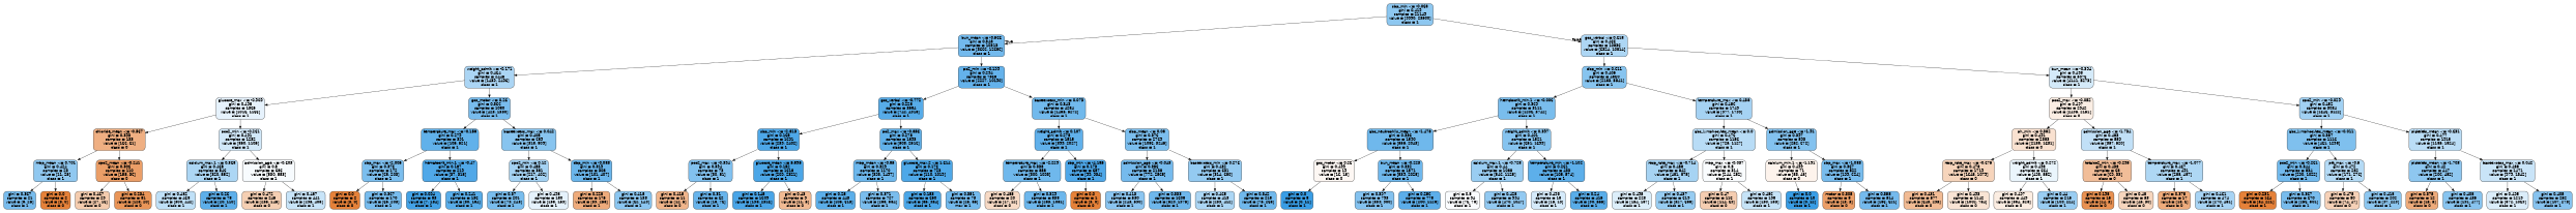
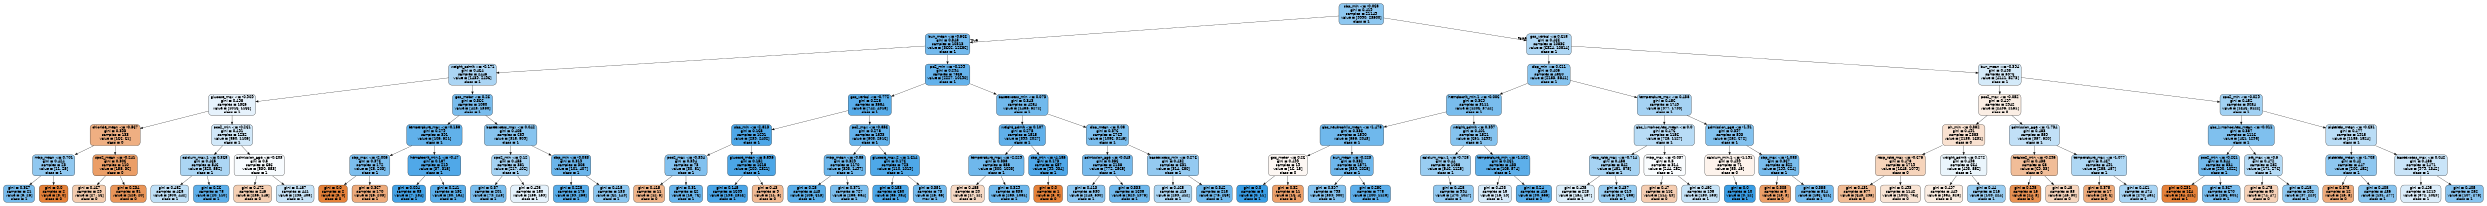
  digraph {
    node [color=black fillcolor="#78bced" fontname=helvetica shape=box style="filled, rounded"]
    edge [fontname=helvetica]
    n1 [fillcolor="#8dc7f0" label="sbp_min <= -0.068\ngini = 0.419\nsamples = 21149\nvalue = [9990, 23500]\nclass = 1"]
    n2 [fillcolor="#72b9ed" label="bun_mean <= -0.566\ngini = 0.348\nsamples = 10313\nvalue = [3666, 12686]\nclass = 1"]
    n3 [fillcolor="#add6f4" label="gcs_verbal <= 0.618\ngini = 0.466\nsamples = 10836\nvalue = [6324, 10814]\nclass = 1"]
    n4 [fillcolor="#abd5f4" label="weight_admit <= -0.171\ngini = 0.464\nsamples = 2445\nvalue = [1439, 2496]\nclass = 1"]
    n5 [fillcolor="#64b2eb" label="po2_min <= -0.199\ngini = 0.294\nsamples = 7868\nvalue = [2227, 10190]\nclass = 1"]
    n6 [fillcolor="#87c4ef" label="dbp_min <= 0.611\ngini = 0.405\nsamples = 4860\nvalue = [2183, 5541]\nclass = 1"]
    n7 [fillcolor="#d4eaf9" label="bun_mean <= -0.394\ngini = 0.493\nsamples = 5976\nvalue = [4141, 5273]\nclass = 1"]
    n8 [fillcolor="#e6f2fc" label="glucose_max <= -0.909\ngini = 0.498\nsamples = 1365\nvalue = [1016, 1166]\nclass = 1"]
    n9 [label="gcs_motor <= 0.26\ngini = 0.366\nsamples = 1080\nvalue = [423, 1330]\nclass = 1"]
    n10 [fillcolor="#57ace9" label="gcs_verbal <= -0.772\ngini = 0.228\nsamples = 3584\nvalue = [742, 4918]\nclass = 1"]
    n11 [fillcolor="#71b9ec" label="baseexcess_min <= 0.073\ngini = 0.343\nsamples = 4284\nvalue = [1485, 5272]\nclass = 1"]
    n12 [fillcolor="#efaf82" label="chloride_mean <= -0.567\ngini = 0.393\nsamples = 133\nvalue = [166, 61]\nclass = 0"]
    n13 [fillcolor="#d1e8f9" label="pco2_min <= -0.261\ngini = 0.491\nsamples = 1232\nvalue = [850, 1105]\nclass = 1"]
    n14 [fillcolor="#61b1ea" label="temperature_max <= -0.158\ngini = 0.279\nsamples = 391\nvalue = [105, 521]\nclass = 1"]
    n15 [fillcolor="#87c4ef" label="baseexcess_max <= 0.042\ngini = 0.405\nsamples = 689\nvalue = [318, 809]\nclass = 1"]
    n16 [fillcolor="#90c8f0" label="mbp_mean <= 0.701\ngini = 0.424\nsamples = 23\nvalue = [11, 25]\nclass = 1"]
    n17 [fillcolor="#eb9e67" label="spo2_mean <= -0.241\ngini = 0.306\nsamples = 110\nvalue = [155, 36]\nclass = 0"]
    n18 [fillcolor="#acd6f4" label="calcium_max.1 <= 0.368\ngini = 0.465\nsamples = 546\nvalue = [320, 552]\nclass = 1"]
    n19 [fillcolor="#f7fbfe" label="admission_age <= -0.603\ngini = 0.5\nsamples = 686\nvalue = [530, 553]\nclass = 1"]
    n20 [label="gini = 0.367\nsamples = 21\nvalue = [8, 25]\nclass = 1"]
    n21 [fillcolor="#e58139" label="gini = 0.0\nsamples = 2\nvalue = [3, 0]\nclass = 0"]
    n22 [fillcolor="#f4ccae" label="gini = 0.467\nsamples = 29\nvalue = [27, 16]\nclass = 0"]
    n23 [fillcolor="#e99558" label="gini = 0.234\nsamples = 81\nvalue = [128, 20]\nclass = 0"]
    n24 [fillcolor="#bfe0f7" label="gini = 0.482\nsamples = 468\nvalue = [300, 442]\nclass = 1"]
    n25 [fillcolor="#5dafea" label="gini = 0.26\nsamples = 78\nvalue = [20, 110]\nclass = 1"]
    n26 [fillcolor="#f5cfb3" label="gini = 0.472\nsamples = 245\nvalue = [235, 145]\nclass = 0"]
    n27 [fillcolor="#c8e4f8" label="gini = 0.487\nsamples = 441\nvalue = [295, 408]\nclass = 1"]
    n28 [fillcolor="#7bbeee" label="sbp_max <= -2.005\ngini = 0.376\nsamples = 172\nvalue = [68, 203]\nclass = 1"]
    n29 [fillcolor="#50a8e8" label="hematocrit_min.1 <= -0.47\ngini = 0.187\nsamples = 219\nvalue = [37, 318]\nclass = 1"]
    n30 [fillcolor="#a4d2f3" label="spo2_min <= 0.12\ngini = 0.455\nsamples = 381\nvalue = [217, 402]\nclass = 1"]
    n31 [fillcolor="#6ab5eb" label="dbp_min <= -0.083\ngini = 0.319\nsamples = 308\nvalue = [101, 407]\nclass = 1"]
    n32 [fillcolor="#e58139" label="gini = 0.0\nsamples = 2\nvalue = [3, 0]\nclass = 0"]
-   n33 [label="gini = 0.367\nsamples = 170\nvalue = [65, 203]\nclass = 1"]
+   n33 [fillcolor="#eeab7b" label="gini = 0.367\nsamples = 170\nvalue = [65, 203]\nclass = 1"]
    n34 [fillcolor="#43a2e6" label="gini = 0.094\nsamples = 83\nvalue = [7, 134]\nclass = 1"]
    n35 [fillcolor="#59ade9" label="gini = 0.241\nsamples = 136\nvalue = [30, 184]\nclass = 1"]
    n36 [fillcolor="#79bded" label="gini = 0.37\nsamples = 201\nvalue = [79, 243]\nclass = 1"]
    n37 [fillcolor="#e5f2fc" label="gini = 0.498\nsamples = 180\nvalue = [138, 159]\nclass = 1"]
-   n38 [fillcolor="#eeab7b" label="gini = 0.228\nsamples = 175\nvalue = [39, 258]\nclass = 1"]
+   n38 [fillcolor="#57ace9" label="gini = 0.228\nsamples = 175\nvalue = [39, 258]\nclass = 1"]
    n39 [fillcolor="#8bc6f0" label="gini = 0.415\nsamples = 133\nvalue = [62, 149]\nclass = 1"]
    n40 [fillcolor="#4da7e8" label="sbp_min <= -2.813\ngini = 0.165\nsamples = 1691\nvalue = [239, 2402]\nclass = 1"]
    n41 [fillcolor="#61b1ea" label="po2_max <= -0.856\ngini = 0.278\nsamples = 1893\nvalue = [503, 2516]\nclass = 1"]
    n42 [fillcolor="#60b0ea" label="weight_admit <= 0.107\ngini = 0.275\nsamples = 1515\nvalue = [399, 2027]\nclass = 1"]
    n43 [fillcolor="#7bbeee" label="dbp_mean <= 0.08\ngini = 0.376\nsamples = 2769\nvalue = [1086, 3245]\nclass = 1"]
    n44 [fillcolor="#82c1ef" label="pco2_max <= -0.394\ngini = 0.394\nsamples = 73\nvalue = [30, 81]\nclass = 1"]
    n45 [fillcolor="#4ba6e7" label="glucose_mean <= 5.895\ngini = 0.152\nsamples = 1618\nvalue = [209, 2321]\nclass = 1"]
    n46 [fillcolor="#6db7ec" label="mbp_mean <= -0.85\ngini = 0.329\nsamples = 1170\nvalue = [393, 1497]\nclass = 1"]
    n47 [fillcolor="#4ea8e8" label="glucose_max.2 <= 1.614\ngini = 0.176\nsamples = 723\nvalue = [110, 1019]\nclass = 1"]
    n48 [fillcolor="#f0b58b" label="gini = 0.415\nsamples = 11\nvalue = [12, 5]\nclass = 0"]
    n49 [fillcolor="#68b4eb" label="gini = 0.31\nsamples = 62\nvalue = [18, 76]\nclass = 1"]
    n50 [fillcolor="#4aa5e7" label="gini = 0.145\nsamples = 1609\nvalue = [198, 2316]\nclass = 1"]
    n51 [fillcolor="#f1ba93" label="gini = 0.43\nsamples = 9\nvalue = [11, 5]\nclass = 0"]
    n52 [fillcolor="#5baee9" label="gini = 0.25\nsamples = 443\nvalue = [105, 613]\nclass = 1"]
    n53 [fillcolor="#7abded" label="gini = 0.371\nsamples = 727\nvalue = [288, 884]\nclass = 1"]
    n54 [fillcolor="#4ba6e7" label="gini = 0.153\nsamples = 650\nvalue = [85, 934]\nclass = 1"]
    n55 [fillcolor="#73baed" label="gini = 0.351\nsamples = 73\nvalue = [25, 85]\nmax = 1"]
    n56 [fillcolor="#6fb8ec" label="temperature_max <= -2.229\ngini = 0.338\nsamples = 858\nvalue = [300, 1093]\nclass = 1"]
    n57 [fillcolor="#4ea7e8" label="sbp_min <= -4.185\ngini = 0.173\nsamples = 657\nvalue = [99, 934]\nclass = 1"]
    n58 [fillcolor="#75baed" label="admission_age <= -0.043\ngini = 0.356\nsamples = 2138\nvalue = [772, 2565]\nclass = 1"]
    n59 [fillcolor="#94caf1" label="baseexcess_min <= 0.276\ngini = 0.432\nsamples = 631\nvalue = [314, 680]\nclass = 1"]
    n60 [fillcolor="#f7dac5" label="gini = 0.485\nsamples = 20\nvalue = [17, 12]\nclass = 0"]
    n61 [fillcolor="#6db7ec" label="gini = 0.329\nsamples = 838\nvalue = [283, 1081]\nclass = 1"]
    n62 [fillcolor="#e58139" label="gini = 0.0\nsamples = 1\nvalue = [3, 0]\nclass = 0"]
    n63 [fillcolor="#8bc5f0" label="gini = 0.413\nsamples = 530\nvalue = [243, 590]\nclass = 1"]
    n64 [fillcolor="#6eb7ec" label="gini = 0.333\nsamples = 1608\nvalue = [529, 1975]\nclass = 1"]
    n65 [fillcolor="#acd6f4" label="gini = 0.465\nsamples = 413\nvalue = [239, 412]\nclass = 1"]
    n66 [fillcolor="#70b8ec" label="gini = 0.342\nsamples = 218\nvalue = [75, 268]\nclass = 1"]
    n67 [fillcolor="#79bded" label="hematocrit_min.1 <= -0.006\ngini = 0.369\nsamples = 3111\nvalue = [1206, 3742]\nclass = 1"]
    n68 [fillcolor="#a5d2f3" label="temperature_max <= 0.438\ngini = 0.456\nsamples = 1749\nvalue = [977, 1799]\nclass = 1"]
    n69 [fillcolor="#fbeee4" label="pco2_max <= -0.052\ngini = 0.497\nsamples = 2942\nvalue = [2495, 2151]\nclass = 0"]
    n70 [fillcolor="#a1d1f3" label="spo2_min <= -0.029\ngini = 0.452\nsamples = 3034\nvalue = [1646, 3122]\nclass = 1"]
    n71 [fillcolor="#6fb8ec" label="abs_neutrophils_mean <= -1.478\ngini = 0.336\nsamples = 1590\nvalue = [555, 2043]\nclass = 1"]
    n72 [fillcolor="#85c3ef" label="weight_admit <= 0.397\ngini = 0.401\nsamples = 1521\nvalue = [651, 1699]\nclass = 1"]
    n73 [fillcolor="#b8dcf6" label="abs_lymphocytes_mean <= 0.0\ngini = 0.476\nsamples = 1156\nvalue = [725, 1127]\nclass = 1"]
    n74 [fillcolor="#83c2ef" label="admission_age <= -1.91\ngini = 0.397\nsamples = 593\nvalue = [252, 672]\nclass = 1"]
    n75 [fillcolor="#fdf7f3" label="gcs_motor <= 0.26\ngini = 0.499\nsamples = 19\nvalue = [16, 15]\nclass = 0"]
    n76 [fillcolor="#6eb7ec" label="bun_mean <= -0.223\ngini = 0.332\nsamples = 1571\nvalue = [539, 2028]\nclass = 1"]
    n77 [fillcolor="#99cdf2" label="calcium_max.1 <= -0.728\ngini = 0.44\nsamples = 1088\nvalue = [546, 1125]\nclass = 1"]
    n78 [fillcolor="#5dafea" label="temperature_min <= -1.102\ngini = 0.261\nsamples = 433\nvalue = [105, 574]\nclass = 1"]
    n79 [fillcolor="#399de5" label="gini = 0.0\nsamples = 8\nvalue = [0, 11]\nclass = 1"]
+   n80 [fillcolor="#eca06a" label="gini = 0.32\nsamples = 11\nvalue = [16, 4]\nclass = 0"]
    n81 [fillcolor="#84c2ef" label="gini = 0.397\nsamples = 793\nvalue = [339, 900]\nclass = 1"]
    n82 [fillcolor="#5caeea" label="gini = 0.256\nsamples = 778\nvalue = [200, 1128]\nclass = 1"]
-   n83 [fillcolor="#fafcfe" label="gini = 0.5\nsamples = 94\nvalue = [76, 78]\nclass = 1"]
    n84 [fillcolor="#92c9f1" label="gini = 0.428\nsamples = 994\nvalue = [470, 1047]\nclass = 1"]
    n85 [fillcolor="#d5eafa" label="gini = 0.493\nsamples = 18\nvalue = [15, 19]\nclass = 1"]
    n86 [fillcolor="#59ade9" label="gini = 0.24\nsamples = 415\nvalue = [90, 555]\nclass = 1"]
    n87 [fillcolor="#a6d3f3" label="resp_rate_max <= -0.714\ngini = 0.458\nsamples = 842\nvalue = [481, 875]\nclass = 1"]
    n88 [fillcolor="#f9fcfe" label="mbp_max <= -0.037\ngini = 0.5\nsamples = 314\nvalue = [244, 252]\nclass = 1"]
    n89 [fillcolor="#fdf3ec" label="calcium_min.1 <= -1.191\ngini = 0.499\nsamples = 71\nvalue = [53, 48]\nclass = 0"]
    n90 [label="sbp_max <= -1.083\ngini = 0.367\nsamples = 522\nvalue = [199, 624]\nclass = 1"]
    n91 [fillcolor="#dceefa" label="gini = 0.495\nsamples = 223\nvalue = [154, 187]\nclass = 1"]
    n92 [fillcolor="#97ccf1" label="gini = 0.437\nsamples = 619\nvalue = [327, 688]\nclass = 1"]
    n93 [fillcolor="#f5cdb1" label="gini = 0.47\nsamples = 116\nvalue = [114, 69]\nclass = 0"]
    n94 [fillcolor="#c6e3f7" label="gini = 0.486\nsamples = 198\nvalue = [130, 183]\nclass = 1"]
    n95 [fillcolor="#399de5" label="gini = 0.0\nsamples = 10\nvalue = [0, 12]\nclass = 1"]
-   n96 [fillcolor="#eb9e67" label="motor = 0.305\nsamples = 8\nvalue = [13, 3]\nclass = 0"]
+   n96 [fillcolor="#eb9e67" label="gini = 0.305\nsamples = 8\nvalue = [13, 3]\nclass = 0"]
    n97 [fillcolor="#74baed" label="gini = 0.355\nsamples = 514\nvalue = [186, 621]\nclass = 1"]
    n98 [fillcolor="#f9e1d0" label="ph_min <= 0.382\ngini = 0.491\nsamples = 2383\nvalue = [2138, 1631]\nclass = 0"]
    n99 [fillcolor="#c1e0f7" label="admission_age <= -1.734\ngini = 0.483\nsamples = 559\nvalue = [357, 520]\nclass = 1"]
    n100 [fillcolor="#7fc0ee" label="abs_lymphocytes_mean <= -0.011\ngini = 0.387\nsamples = 1116\nvalue = [461, 1298]\nclass = 1"]
    n101 [fillcolor="#baddf6" label="platelets_mean <= -0.631\ngini = 0.477\nsamples = 1918\nvalue = [1185, 1824]\nclass = 1"]
    n102 [fillcolor="#f6d4bb" label="resp_rate_max <= -0.675\ngini = 0.478\nsamples = 1719\nvalue = [1645, 1079]\nclass = 0"]
    n103 [fillcolor="#eaf5fc" label="weight_admit <= 0.272\ngini = 0.498\nsamples = 664\nvalue = [493, 552]\nclass = 1"]
    n104 [fillcolor="#f1bd98" label="totalco2_min <= -0.295\ngini = 0.438\nsamples = 68\nvalue = [69, 33]\nclass = 0"]
    n105 [fillcolor="#aed7f4" label="temperature_max <= -1.077\ngini = 0.467\nsamples = 491\nvalue = [288, 487]\nclass = 1"]
    n106 [fillcolor="#f1bb94" label="gini = 0.431\nsamples = 577\nvalue = [643, 295]\nclass = 0"]
    n107 [fillcolor="#f9e4d4" label="gini = 0.493\nsamples = 1142\nvalue = [1002, 784]\nclass = 0"]
    n108 [fillcolor="#fbede2" label="gini = 0.497\nsamples = 449\nvalue = [384, 328]\nclass = 0"]
    n109 [fillcolor="#99cdf2" label="gini = 0.44\nsamples = 215\nvalue = [109, 224]\nclass = 1"]
    n110 [fillcolor="#e89152" label="gini = 0.198\nsamples = 15\nvalue = [24, 3]\nclass = 0"]
    n111 [fillcolor="#f6d5bd" label="gini = 0.48\nsamples = 53\nvalue = [45, 30]\nclass = 0"]
    n112 [fillcolor="#eeab7b" label="gini = 0.375\nsamples = 17\nvalue = [18, 6]\nclass = 0"]
    n113 [fillcolor="#a8d4f4" label="gini = 0.461\nsamples = 474\nvalue = [270, 481]\nclass = 1"]
    n114 [fillcolor="#71b9ec" label="pco2_min <= -0.261\ngini = 0.344\nsamples = 834\nvalue = [290, 1022]\nclass = 1"]
    n115 [fillcolor="#b4daf5" label="ptt_max <= -0.5\ngini = 0.472\nsamples = 282\nvalue = [171, 276]\nclass = 1"]
    n116 [fillcolor="#8ec7f0" label="platelets_mean <= -1.703\ngini = 0.42\nsamples = 447\nvalue = [206, 482]\nclass = 1"]
    n117 [fillcolor="#c9e4f8" label="baseexcess_max <= 0.042\ngini = 0.488\nsamples = 1471\nvalue = [979, 1342]\nclass = 1"]
    n118 [fillcolor="#e58139" label="gini = 0.231\nsamples = 164\nvalue = [34, 221]\nclass = 1"]
    n119 [label="gini = 0.367\nsamples = 670\nvalue = [256, 801]\nclass = 1"]
    n120 [fillcolor="#f6d1b7" label="gini = 0.475\nsamples = 80\nvalue = [74, 47]\nclass = 0"]
    n121 [fillcolor="#8dc7f0" label="gini = 0.418\nsamples = 202\nvalue = [97, 229]\nclass = 1"]
    n122 [fillcolor="#eeab7b" label="gini = 0.375\nsamples = 12\nvalue = [15, 5]\nclass = 0"]
    n123 [fillcolor="#88c4ef" label="gini = 0.408\nsamples = 435\nvalue = [191, 477]\nclass = 1"]
    n124 [fillcolor="#dbedfa" label="gini = 0.495\nsamples = 1219\nvalue = [872, 1069]\nclass = 1"]
    n125 [fillcolor="#87c3ef" label="gini = 0.405\nsamples = 252\nvalue = [107, 273]\nclass = 1"]
    n1 -> n2 [headlabel=True labelangle=45 labeldistance=2.5]
    n1 -> n3 [headlabel=False labelangle=-45 labeldistance=2.5]
    n2 -> n4
    n2 -> n5
    n3 -> n6
    n3 -> n7
    n4 -> n8
    n4 -> n9
    n5 -> n10
    n5 -> n11
    n6 -> n67
    n6 -> n68
    n7 -> n69
    n7 -> n70
    n8 -> n12
    n8 -> n13
    n9 -> n14
    n9 -> n15
    n10 -> n40
    n10 -> n41
    n11 -> n42
    n11 -> n43
    n12 -> n16
    n12 -> n17
    n13 -> n18
    n13 -> n19
    n14 -> n28
    n14 -> n29
    n15 -> n30
    n15 -> n31
    n16 -> n20
    n16 -> n21
    n17 -> n22
    n17 -> n23
    n18 -> n24
    n18 -> n25
    n19 -> n26
    n19 -> n27
    n28 -> n32
    n28 -> n33
    n29 -> n34
    n29 -> n35
    n30 -> n36
    n30 -> n37
    n31 -> n38
    n31 -> n39
    n40 -> n44
    n40 -> n45
    n41 -> n46
    n41 -> n47
    n42 -> n56
    n42 -> n57
    n43 -> n58
    n43 -> n59
    n44 -> n48
    n44 -> n49
    n45 -> n50
    n45 -> n51
    n46 -> n52
    n46 -> n53
    n47 -> n54
    n47 -> n55
    n56 -> n60
    n56 -> n61
    n57 -> n62
    n58 -> n63
    n58 -> n64
    n59 -> n65
    n59 -> n66
    n67 -> n71
    n67 -> n72
    n68 -> n73
    n68 -> n74
    n69 -> n98
    n69 -> n99
    n70 -> n100
    n70 -> n101
    n71 -> n75
    n71 -> n76
    n72 -> n77
    n72 -> n78
    n73 -> n87
    n73 -> n88
    n74 -> n89
    n74 -> n90
    n75 -> n79
+   n75 -> n80
    n76 -> n81
    n76 -> n82
-   n77 -> n83
    n77 -> n84
    n78 -> n85
    n78 -> n86
    n87 -> n91
    n87 -> n92
    n88 -> n93
    n88 -> n94
    n89 -> n95
    n90 -> n96
    n90 -> n97
    n98 -> n102
    n98 -> n103
    n99 -> n104
    n99 -> n105
    n100 -> n114
    n100 -> n115
    n101 -> n116
    n101 -> n117
    n102 -> n106
    n102 -> n107
    n103 -> n108
    n103 -> n109
    n104 -> n110
    n104 -> n111
    n105 -> n112
    n105 -> n113
    n114 -> n118
    n114 -> n119
    n115 -> n120
    n115 -> n121
    n116 -> n122
    n116 -> n123
    n117 -> n124
    n117 -> n125
  }
